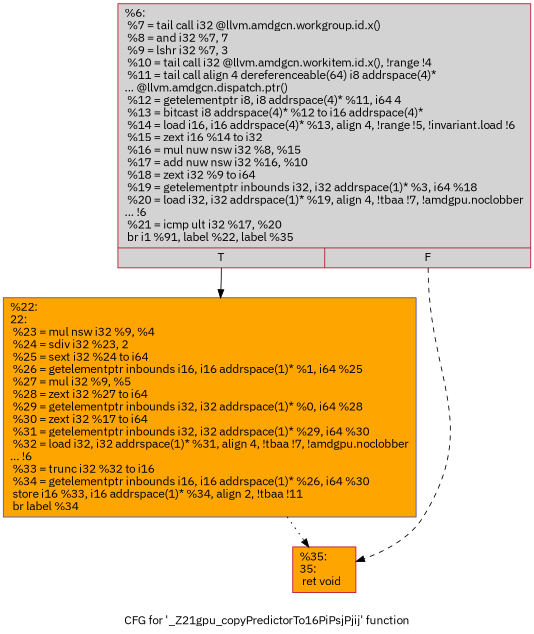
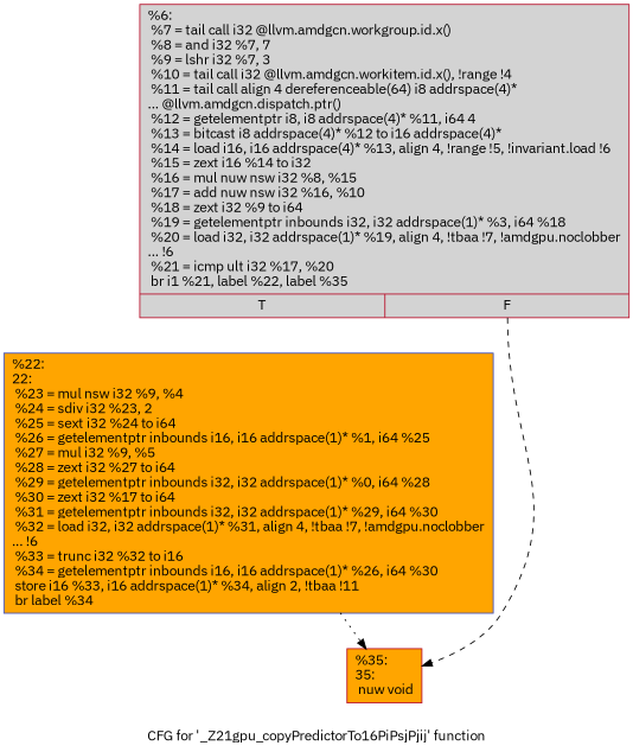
  digraph {
    fontname="IBM Plex Sans"
    label="CFG for '_Z21gpu_copyPredictorTo16PiPsjPjij' function"
    node [color="#b70d28ff" fillcolor=orange fontname="IBM Plex Sans" shape=record style=filled]
    edge [fontname="IBM Plex Sans"]
-   n1 [fillcolor=lightgrey label="{%6:\l  %7 = tail call i32 @llvm.amdgcn.workgroup.id.x()\l  %8 = and i32 %7, 7\l  %9 = lshr i32 %7, 3\l  %10 = tail call i32 @llvm.amdgcn.workitem.id.x(), !range !4\l  %11 = tail call align 4 dereferenceable(64) i8 addrspace(4)*\l... @llvm.amdgcn.dispatch.ptr()\l  %12 = getelementptr i8, i8 addrspace(4)* %11, i64 4\l  %13 = bitcast i8 addrspace(4)* %12 to i16 addrspace(4)*\l  %14 = load i16, i16 addrspace(4)* %13, align 4, !range !5, !invariant.load !6\l  %15 = zext i16 %14 to i32\l  %16 = mul nuw nsw i32 %8, %15\l  %17 = add nuw nsw i32 %16, %10\l  %18 = zext i32 %9 to i64\l  %19 = getelementptr inbounds i32, i32 addrspace(1)* %3, i64 %18\l  %20 = load i32, i32 addrspace(1)* %19, align 4, !tbaa !7, !amdgpu.noclobber\l... !6\l  %21 = icmp ult i32 %17, %20\l  br i1 %91, label %22, label %35\l|{<s0>T|<s1>F}}"]
+   n1 [fillcolor=lightgrey label="{%6:\l  %7 = tail call i32 @llvm.amdgcn.workgroup.id.x()\l  %8 = and i32 %7, 7\l  %9 = lshr i32 %7, 3\l  %10 = tail call i32 @llvm.amdgcn.workitem.id.x(), !range !4\l  %11 = tail call align 4 dereferenceable(64) i8 addrspace(4)*\l... @llvm.amdgcn.dispatch.ptr()\l  %12 = getelementptr i8, i8 addrspace(4)* %11, i64 4\l  %13 = bitcast i8 addrspace(4)* %12 to i16 addrspace(4)*\l  %14 = load i16, i16 addrspace(4)* %13, align 4, !range !5, !invariant.load !6\l  %15 = zext i16 %14 to i32\l  %16 = mul nuw nsw i32 %8, %15\l  %17 = add nuw nsw i32 %16, %10\l  %18 = zext i32 %9 to i64\l  %19 = getelementptr inbounds i32, i32 addrspace(1)* %3, i64 %18\l  %20 = load i32, i32 addrspace(1)* %19, align 4, !tbaa !7, !amdgpu.noclobber\l... !6\l  %21 = icmp ult i32 %17, %20\l  br i1 %21, label %22, label %35\l|{<s0>T|<s1>F}}"]
    n2 [color="#3d50c3ff" label="{%22:\l22:                                               \l  %23 = mul nsw i32 %9, %4\l  %24 = sdiv i32 %23, 2\l  %25 = sext i32 %24 to i64\l  %26 = getelementptr inbounds i16, i16 addrspace(1)* %1, i64 %25\l  %27 = mul i32 %9, %5\l  %28 = zext i32 %27 to i64\l  %29 = getelementptr inbounds i32, i32 addrspace(1)* %0, i64 %28\l  %30 = zext i32 %17 to i64\l  %31 = getelementptr inbounds i32, i32 addrspace(1)* %29, i64 %30\l  %32 = load i32, i32 addrspace(1)* %31, align 4, !tbaa !7, !amdgpu.noclobber\l... !6\l  %33 = trunc i32 %32 to i16\l  %34 = getelementptr inbounds i16, i16 addrspace(1)* %26, i64 %30\l  store i16 %33, i16 addrspace(1)* %34, align 2, !tbaa !11\l  br label %34\l}"]
-   n3 [label="{%35:\l35:                                               \l  ret void\l}"]
-   n1 -> n2 [style=solid tailport=s0]
+   n3 [label="{%35:\l35:                                               \l  nuw void\l}"]
    n1 -> n3 [style=dashed tailport=s1]
    n2 -> n3 [style=dotted]
  }
